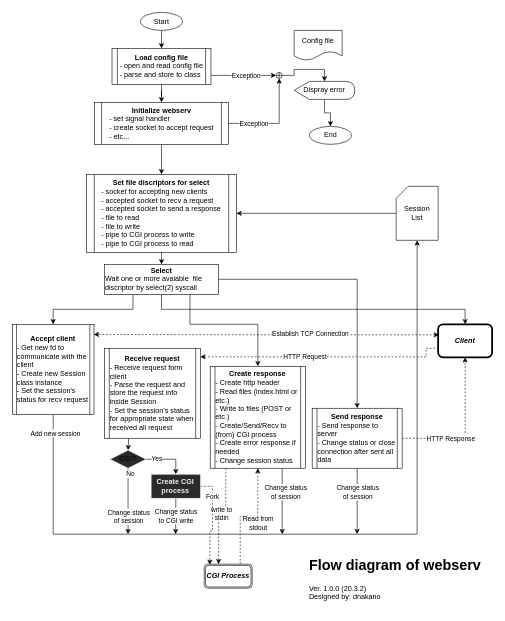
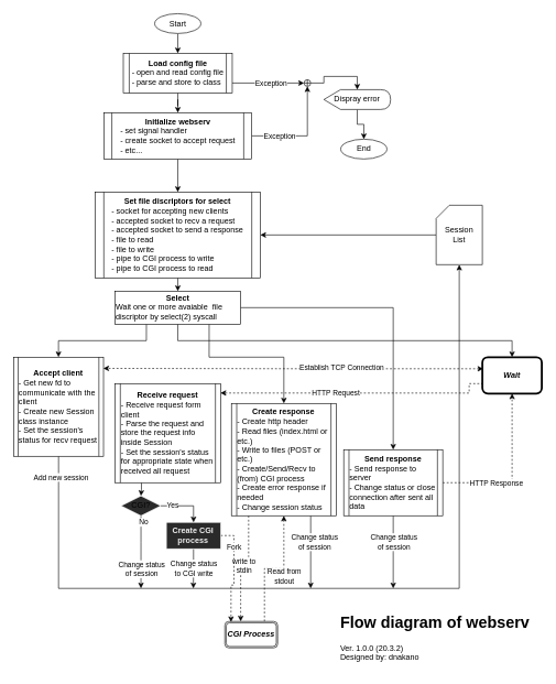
  <mxCell id="0" />
  <mxCell id="1" parent="0" />
  <mxCell id="2" style="edgeStyle=orthogonalEdgeStyle;rounded=0;orthogonalLoop=1;jettySize=auto;html=1;exitX=0.5;exitY=1;exitDx=0;exitDy=0;entryX=0.5;entryY=0;entryDx=0;entryDy=0;" parent="1" source="3" target="7" edge="1"><mxGeometry relative="1" as="geometry"><mxPoint x="268.833" y="70" as="targetPoint" /></mxGeometry></mxCell>
  <mxCell id="3" value="Start" style="ellipse;whiteSpace=wrap;html=1;" parent="1" vertex="1"><mxGeometry x="233.75" y="20" width="70" height="30" as="geometry" /></mxCell>
  <mxCell id="4" value="" style="edgeStyle=orthogonalEdgeStyle;rounded=0;orthogonalLoop=1;jettySize=auto;html=1;strokeWidth=1;" parent="1" source="7" target="15" edge="1"><mxGeometry relative="1" as="geometry" /></mxCell>
  <mxCell id="5" style="edgeStyle=orthogonalEdgeStyle;rounded=0;orthogonalLoop=1;jettySize=auto;html=1;exitX=1;exitY=0.75;exitDx=0;exitDy=0;strokeWidth=1;" parent="1" source="7" edge="1"><mxGeometry relative="1" as="geometry"><mxPoint x="460" y="125" as="targetPoint" /></mxGeometry></mxCell>
  <mxCell id="6" value="Exception" style="edgeLabel;html=1;align=center;verticalAlign=middle;resizable=0;points=[];" parent="5" vertex="1" connectable="0"><mxGeometry x="-0.425" relative="1" as="geometry"><mxPoint x="27.32" as="offset" /></mxGeometry></mxCell>
  <mxCell id="7" value="&lt;span style=&quot;text-align: left&quot;&gt;&lt;b&gt;Load config file&lt;/b&gt;&lt;/span&gt;&lt;br style=&quot;text-align: left&quot;&gt;&lt;div style=&quot;text-align: left&quot;&gt;&lt;span&gt;- open and read config file&lt;/span&gt;&lt;/div&gt;&lt;span&gt;&lt;div style=&quot;text-align: left&quot;&gt;&lt;span&gt;- parse and store to class&lt;/span&gt;&lt;/div&gt;&lt;/span&gt;" style="shape=process;whiteSpace=wrap;html=1;backgroundOutline=1;size=0.053;" parent="1" vertex="1"><mxGeometry x="186.25" y="80" width="165" height="60" as="geometry" /></mxCell>
  <mxCell id="8" value="End" style="ellipse;whiteSpace=wrap;html=1;" parent="1" vertex="1"><mxGeometry x="515.5" y="210" width="70" height="30" as="geometry" /></mxCell>
  <mxCell id="9" value="" style="edgeStyle=orthogonalEdgeStyle;rounded=0;orthogonalLoop=1;jettySize=auto;html=1;" parent="1" source="10" target="8" edge="1"><mxGeometry relative="1" as="geometry" /></mxCell>
  <mxCell id="10" value="Dispray error" style="shape=display;whiteSpace=wrap;html=1;" parent="1" vertex="1"><mxGeometry x="490" y="135" width="101" height="30" as="geometry" /></mxCell>
- <mxCell id="11" value="Config file" style="shape=document;whiteSpace=wrap;html=1;boundedLbl=1;" parent="1" vertex="1"><mxGeometry x="490" y="50" width="80" height="50" as="geometry" /></mxCell>
  <mxCell id="12" style="edgeStyle=orthogonalEdgeStyle;rounded=0;orthogonalLoop=1;jettySize=auto;html=1;strokeWidth=1;entryX=0.5;entryY=1;entryDx=0;entryDy=0;" parent="1" source="15" target="49" edge="1"><mxGeometry relative="1" as="geometry"><mxPoint x="460" y="130" as="targetPoint" /></mxGeometry></mxCell>
  <mxCell id="13" value="Exception" style="edgeLabel;html=1;align=center;verticalAlign=middle;resizable=0;points=[];" parent="12" vertex="1" connectable="0"><mxGeometry x="-0.018" y="1" relative="1" as="geometry"><mxPoint x="-36.33" y="1" as="offset" /></mxGeometry></mxCell>
  <mxCell id="14" value="" style="edgeStyle=orthogonalEdgeStyle;rounded=0;orthogonalLoop=1;jettySize=auto;html=1;strokeWidth=1;" parent="1" source="15" target="17" edge="1"><mxGeometry relative="1" as="geometry" /></mxCell>
  <mxCell id="15" value="&lt;span style=&quot;text-align: left&quot;&gt;&lt;b&gt;Initialize webserv&lt;/b&gt;&lt;/span&gt;&lt;br style=&quot;text-align: left&quot;&gt;&lt;div style=&quot;text-align: left&quot;&gt;&lt;span&gt;- set signal handler&lt;/span&gt;&lt;/div&gt;&lt;span&gt;&lt;div style=&quot;text-align: left&quot;&gt;&lt;span&gt;- create socket to accept request&lt;/span&gt;&lt;/div&gt;&lt;div style=&quot;text-align: left&quot;&gt;&lt;span&gt;- etc...&lt;/span&gt;&lt;/div&gt;&lt;/span&gt;" style="shape=process;whiteSpace=wrap;html=1;backgroundOutline=1;size=0.053;" parent="1" vertex="1"><mxGeometry x="156.87" y="170" width="223.75" height="70" as="geometry" /></mxCell>
  <mxCell id="16" value="" style="edgeStyle=orthogonalEdgeStyle;rounded=0;orthogonalLoop=1;jettySize=auto;html=1;startArrow=none;startFill=0;strokeWidth=1;" parent="1" source="17" target="22" edge="1"><mxGeometry relative="1" as="geometry" /></mxCell>
  <mxCell id="17" value="&lt;b&gt;Set file discriptors for select&lt;/b&gt;&lt;br style=&quot;text-align: left&quot;&gt;&lt;div style=&quot;text-align: left&quot;&gt;&lt;span&gt;- socket for accepting new clients&lt;/span&gt;&lt;/div&gt;&lt;span&gt;&lt;div style=&quot;text-align: left&quot;&gt;&lt;span&gt;- accepted socket to recv a request&lt;/span&gt;&lt;/div&gt;&lt;div style=&quot;text-align: left&quot;&gt;&lt;span&gt;- accepted socket to send a response&lt;/span&gt;&lt;/div&gt;&lt;div style=&quot;text-align: left&quot;&gt;&lt;span&gt;- file to read&lt;/span&gt;&lt;/div&gt;&lt;div style=&quot;text-align: left&quot;&gt;&lt;span&gt;- file to write&lt;/span&gt;&lt;/div&gt;&lt;div style=&quot;text-align: left&quot;&gt;&lt;span&gt;- pipe to CGI process to write&lt;/span&gt;&lt;/div&gt;&lt;div style=&quot;text-align: left&quot;&gt;&lt;span&gt;- pipe to CGI process to read&lt;/span&gt;&lt;/div&gt;&lt;/span&gt;" style="shape=process;whiteSpace=wrap;html=1;backgroundOutline=1;size=0.053;" parent="1" vertex="1"><mxGeometry x="143.75" y="290" width="250" height="130" as="geometry" /></mxCell>
  <mxCell id="18" style="edgeStyle=orthogonalEdgeStyle;rounded=0;orthogonalLoop=1;jettySize=auto;html=1;exitX=0.25;exitY=1;exitDx=0;exitDy=0;entryX=0.5;entryY=0;entryDx=0;entryDy=0;strokeWidth=1;" parent="1" source="22" target="25" edge="1"><mxGeometry relative="1" as="geometry" /></mxCell>
  <mxCell id="19" style="edgeStyle=orthogonalEdgeStyle;rounded=0;orthogonalLoop=1;jettySize=auto;html=1;exitX=0.5;exitY=1;exitDx=0;exitDy=0;strokeWidth=1;" parent="1" source="22" target="42" edge="1"><mxGeometry relative="1" as="geometry" /></mxCell>
  <mxCell id="20" style="edgeStyle=orthogonalEdgeStyle;rounded=0;orthogonalLoop=1;jettySize=auto;html=1;exitX=0.75;exitY=1;exitDx=0;exitDy=0;entryX=0.5;entryY=0;entryDx=0;entryDy=0;strokeWidth=1;" parent="1" source="22" target="37" edge="1"><mxGeometry relative="1" as="geometry"><Array as="points"><mxPoint x="316" y="540" /><mxPoint x="429" y="540" /></Array></mxGeometry></mxCell>
  <mxCell id="21" style="edgeStyle=orthogonalEdgeStyle;rounded=0;orthogonalLoop=1;jettySize=auto;html=1;exitX=1;exitY=0.5;exitDx=0;exitDy=0;entryX=0.5;entryY=0;entryDx=0;entryDy=0;strokeWidth=1;" parent="1" source="22" target="47" edge="1"><mxGeometry relative="1" as="geometry" /></mxCell>
  <mxCell id="22" value="&lt;b&gt;Select&lt;/b&gt;&lt;br&gt;&lt;div style=&quot;text-align: left&quot;&gt;&lt;span&gt;Wait one or more avaiable&amp;nbsp; file discriptor by select(2) syscall&lt;/span&gt;&lt;/div&gt;" style="rounded=0;whiteSpace=wrap;html=1;" parent="1" vertex="1"><mxGeometry x="173.74" y="440" width="190" height="50" as="geometry" /></mxCell>
  <mxCell id="23" style="edgeStyle=orthogonalEdgeStyle;rounded=0;orthogonalLoop=1;jettySize=auto;html=1;entryX=0.5;entryY=1;entryDx=0;entryDy=0;entryPerimeter=0;startArrow=none;startFill=0;strokeWidth=1;" parent="1" source="25" target="27" edge="1"><mxGeometry relative="1" as="geometry"><Array as="points"><mxPoint x="88" y="890" /><mxPoint x="695" y="890" /></Array></mxGeometry></mxCell>
  <mxCell id="24" value="Add new session" style="edgeLabel;html=1;align=center;verticalAlign=middle;resizable=0;points=[];" parent="23" vertex="1" connectable="0"><mxGeometry x="-0.952" y="3" relative="1" as="geometry"><mxPoint as="offset" /></mxGeometry></mxCell>
  <mxCell id="25" value="&lt;span style=&quot;text-align: left&quot;&gt;&lt;b&gt;Accept client&lt;/b&gt;&lt;/span&gt;&lt;br style=&quot;text-align: left&quot;&gt;&lt;div style=&quot;text-align: left&quot;&gt;&lt;span&gt;- Get new fd to communicate with the client&lt;/span&gt;&lt;/div&gt;&lt;div style=&quot;text-align: left&quot;&gt;&lt;span&gt;- Create new Session class instance&lt;/span&gt;&lt;/div&gt;&lt;div style=&quot;text-align: left&quot;&gt;&lt;span&gt;- Set the session's status for recv request&lt;/span&gt;&lt;/div&gt;" style="shape=process;whiteSpace=wrap;html=1;backgroundOutline=1;size=0.053;" parent="1" vertex="1"><mxGeometry x="20" y="540" width="136.25" height="150" as="geometry" /></mxCell>
  <mxCell id="26" style="edgeStyle=orthogonalEdgeStyle;rounded=0;orthogonalLoop=1;jettySize=auto;html=1;entryX=1;entryY=0.5;entryDx=0;entryDy=0;startArrow=none;startFill=0;strokeWidth=1;" parent="1" source="27" target="17" edge="1"><mxGeometry relative="1" as="geometry" /></mxCell>
  <mxCell id="27" value="Session&lt;br&gt;List" style="shape=card;whiteSpace=wrap;html=1;size=20;" parent="1" vertex="1"><mxGeometry x="660" y="310" width="70" height="90" as="geometry" /></mxCell>
  <mxCell id="28" style="edgeStyle=elbowEdgeStyle;rounded=0;orthogonalLoop=1;jettySize=auto;html=1;startArrow=none;startFill=0;strokeWidth=1;exitX=0.5;exitY=1;exitDx=0;exitDy=0;" parent="1" source="60" edge="1"><mxGeometry relative="1" as="geometry"><mxPoint x="213" y="890" as="targetPoint" /><Array as="points"><mxPoint x="213" y="820" /></Array></mxGeometry></mxCell>
  <mxCell id="29" value="Change status&lt;br&gt;of session" style="edgeLabel;html=1;align=center;verticalAlign=middle;resizable=0;points=[];" parent="28" vertex="1" connectable="0"><mxGeometry x="-0.735" y="2" relative="1" as="geometry"><mxPoint x="-2.0" y="65.83" as="offset" /></mxGeometry></mxCell>
  <mxCell id="30" value="No" style="edgeLabel;html=1;align=center;verticalAlign=middle;resizable=0;points=[];" parent="28" vertex="1" connectable="0"><mxGeometry x="-0.885" y="3" relative="1" as="geometry"><mxPoint y="3.33" as="offset" /></mxGeometry></mxCell>
  <mxCell id="31" style="edgeStyle=elbowEdgeStyle;rounded=0;orthogonalLoop=1;jettySize=auto;elbow=vertical;html=1;exitX=0.25;exitY=1;exitDx=0;exitDy=0;entryX=0.5;entryY=0;entryDx=0;entryDy=0;startArrow=none;startFill=0;strokeWidth=1;" parent="1" source="32" target="60" edge="1"><mxGeometry relative="1" as="geometry" /></mxCell>
  <mxCell id="32" value="&lt;span style=&quot;text-align: left&quot;&gt;&lt;b&gt;Receive request&lt;/b&gt;&lt;/span&gt;&lt;br style=&quot;text-align: left&quot;&gt;&lt;div style=&quot;text-align: left&quot;&gt;&lt;span&gt;- Receive request form client&lt;/span&gt;&lt;/div&gt;&lt;div style=&quot;text-align: left&quot;&gt;&lt;span&gt;- Parse the request and store the request info inside Session&lt;/span&gt;&lt;/div&gt;&lt;div style=&quot;text-align: left&quot;&gt;&lt;span&gt;- Set the session's status for appropriate state when received all request&lt;/span&gt;&lt;/div&gt;" style="shape=process;whiteSpace=wrap;html=1;backgroundOutline=1;size=0.053;" parent="1" vertex="1"><mxGeometry x="173.74" y="580" width="160" height="150" as="geometry" /></mxCell>
  <mxCell id="33" style="edgeStyle=orthogonalEdgeStyle;rounded=0;orthogonalLoop=1;jettySize=auto;html=1;startArrow=none;startFill=0;strokeWidth=1;" parent="1" source="37" edge="1"><mxGeometry relative="1" as="geometry"><mxPoint x="470" y="890" as="targetPoint" /><Array as="points"><mxPoint x="470" y="890" /></Array></mxGeometry></mxCell>
  <mxCell id="34" value="Change status&lt;br&gt;of session" style="edgeLabel;html=1;align=center;verticalAlign=middle;resizable=0;points=[];" parent="33" vertex="1" connectable="0"><mxGeometry x="-0.56" relative="1" as="geometry"><mxPoint x="5.97" y="15.86" as="offset" /></mxGeometry></mxCell>
  <mxCell id="35" style="edgeStyle=orthogonalEdgeStyle;rounded=0;orthogonalLoop=1;jettySize=auto;html=1;entryX=0.3;entryY=0;entryDx=0;entryDy=0;startArrow=none;startFill=0;strokeWidth=1;entryPerimeter=0;exitX=0.164;exitY=1;exitDx=0;exitDy=0;exitPerimeter=0;dashed=1;" parent="1" source="37" target="53" edge="1"><mxGeometry relative="1" as="geometry"><mxPoint x="363.74" y="780" as="sourcePoint" /><mxPoint x="363.74" y="936" as="targetPoint" /><Array as="points" /></mxGeometry></mxCell>
  <mxCell id="36" value="write to&lt;br&gt;stdin" style="edgeLabel;html=1;align=center;verticalAlign=middle;resizable=0;points=[];" parent="35" vertex="1" connectable="0"><mxGeometry x="0.032" y="-2" relative="1" as="geometry"><mxPoint x="1.94" y="-2.5" as="offset" /></mxGeometry></mxCell>
  <mxCell id="37" value="&lt;span style=&quot;text-align: left&quot;&gt;&lt;b&gt;Create response&lt;/b&gt;&lt;/span&gt;&lt;br style=&quot;text-align: left&quot;&gt;&lt;div style=&quot;text-align: left&quot;&gt;&lt;span&gt;- Create http header&lt;/span&gt;&lt;/div&gt;&lt;div style=&quot;text-align: left&quot;&gt;&lt;span&gt;- Read files (index.html or etc.)&lt;/span&gt;&lt;/div&gt;&lt;div style=&quot;text-align: left&quot;&gt;&lt;span&gt;- Write to files (POST or etc.)&lt;/span&gt;&lt;/div&gt;&lt;div style=&quot;text-align: left&quot;&gt;&lt;span&gt;- Create/Send/Recv to (from) CGI process&lt;/span&gt;&lt;/div&gt;&lt;div style=&quot;text-align: left&quot;&gt;&lt;span&gt;- Create error response if needed&lt;/span&gt;&lt;/div&gt;&lt;div style=&quot;text-align: left&quot;&gt;&lt;span&gt;- Change session status&lt;/span&gt;&lt;/div&gt;" style="shape=process;whiteSpace=wrap;html=1;backgroundOutline=1;size=0.053;" parent="1" vertex="1"><mxGeometry x="350" y="610" width="158.75" height="170" as="geometry" /></mxCell>
  <mxCell id="38" style="edgeStyle=orthogonalEdgeStyle;rounded=0;orthogonalLoop=1;jettySize=auto;html=1;strokeWidth=1;dashed=1;startArrow=classic;startFill=1;exitX=0.015;exitY=0.319;exitDx=0;exitDy=0;exitPerimeter=0;entryX=0.998;entryY=0.113;entryDx=0;entryDy=0;entryPerimeter=0;" parent="1" source="42" target="25" edge="1"><mxGeometry relative="1" as="geometry"><mxPoint x="716" y="550" as="sourcePoint" /><mxPoint x="346" y="557" as="targetPoint" /><Array as="points" /></mxGeometry></mxCell>
  <mxCell id="39" value="Establish TCP Connection" style="edgeLabel;html=1;align=center;verticalAlign=middle;resizable=0;points=[];" parent="38" vertex="1" connectable="0"><mxGeometry x="-0.873" y="-4" relative="1" as="geometry"><mxPoint x="-178.32" y="2.33" as="offset" /></mxGeometry></mxCell>
  <mxCell id="40" style="edgeStyle=orthogonalEdgeStyle;rounded=0;orthogonalLoop=1;jettySize=auto;html=1;entryX=0.998;entryY=0.095;entryDx=0;entryDy=0;entryPerimeter=0;dashed=1;strokeWidth=1;exitX=0;exitY=0.75;exitDx=0;exitDy=0;" parent="1" source="42" target="32" edge="1"><mxGeometry relative="1" as="geometry"><Array as="points"><mxPoint x="730" y="580" /><mxPoint x="710" y="580" /><mxPoint x="710" y="594" /></Array></mxGeometry></mxCell>
  <mxCell id="41" value="HTTP Request" style="edgeLabel;html=1;align=center;verticalAlign=middle;resizable=0;points=[];" parent="40" vertex="1" connectable="0"><mxGeometry x="-0.563" y="-1" relative="1" as="geometry"><mxPoint x="-147.92" as="offset" /></mxGeometry></mxCell>
- <mxCell id="42" value="Client" style="rounded=1;whiteSpace=wrap;html=1;fontStyle=3;strokeWidth=3;" parent="1" vertex="1"><mxGeometry x="730" y="540" width="90" height="55" as="geometry" /></mxCell>
+ <mxCell id="42" value="Wait" style="rounded=1;whiteSpace=wrap;html=1;fontStyle=3;strokeWidth=3;" parent="1" vertex="1"><mxGeometry x="730" y="540" width="90" height="55" as="geometry" /></mxCell>
  <mxCell id="43" style="edgeStyle=orthogonalEdgeStyle;rounded=0;orthogonalLoop=1;jettySize=auto;html=1;entryX=0.5;entryY=1;entryDx=0;entryDy=0;dashed=1;strokeWidth=1;" parent="1" source="47" target="42" edge="1"><mxGeometry relative="1" as="geometry" /></mxCell>
  <mxCell id="44" value="HTTP Response" style="edgeLabel;html=1;align=center;verticalAlign=middle;resizable=0;points=[];" parent="43" vertex="1" connectable="0"><mxGeometry x="-0.409" y="-1" relative="1" as="geometry"><mxPoint x="9.05" y="-1" as="offset" /></mxGeometry></mxCell>
  <mxCell id="45" style="edgeStyle=orthogonalEdgeStyle;rounded=0;orthogonalLoop=1;jettySize=auto;html=1;startArrow=none;startFill=0;strokeWidth=1;" parent="1" source="47" edge="1"><mxGeometry relative="1" as="geometry"><mxPoint x="595" y="890" as="targetPoint" /></mxGeometry></mxCell>
  <mxCell id="46" value="Change status&lt;br&gt;of session" style="edgeLabel;html=1;align=center;verticalAlign=middle;resizable=0;points=[];" parent="45" vertex="1" connectable="0"><mxGeometry x="-0.56" y="2" relative="1" as="geometry"><mxPoint x="-2" y="15.29" as="offset" /></mxGeometry></mxCell>
  <mxCell id="47" value="&lt;span style=&quot;text-align: left&quot;&gt;&lt;b&gt;Send response&lt;/b&gt;&lt;/span&gt;&lt;br style=&quot;text-align: left&quot;&gt;&lt;div style=&quot;text-align: left&quot;&gt;&lt;span&gt;- Send response to server&lt;/span&gt;&lt;/div&gt;&lt;div style=&quot;text-align: left&quot;&gt;&lt;span&gt;- Change status or close connection after sent all data&lt;/span&gt;&lt;/div&gt;" style="shape=process;whiteSpace=wrap;html=1;backgroundOutline=1;size=0.053;" parent="1" vertex="1"><mxGeometry x="520" y="680" width="150" height="100" as="geometry" /></mxCell>
  <mxCell id="48" style="edgeStyle=orthogonalEdgeStyle;rounded=0;orthogonalLoop=1;jettySize=auto;html=1;strokeWidth=1;" parent="1" source="49" target="10" edge="1"><mxGeometry relative="1" as="geometry" /></mxCell>
  <mxCell id="49" value="" style="shape=orEllipse;perimeter=ellipsePerimeter;whiteSpace=wrap;html=1;backgroundOutline=1;" parent="1" vertex="1"><mxGeometry x="460" y="120" width="10" height="10" as="geometry" /></mxCell>
  <mxCell id="50" value="&lt;h1&gt;Flow diagram of webserv&lt;/h1&gt;&lt;div&gt;Ver. 1.0.0 (20.3.2)&lt;/div&gt;&lt;div&gt;Designed by: dnakano&lt;/div&gt;" style="text;html=1;strokeColor=none;fillColor=none;spacing=5;spacingTop=-20;whiteSpace=wrap;overflow=hidden;rounded=0;" parent="1" vertex="1"><mxGeometry x="510" y="922.5" width="310" height="90" as="geometry" /></mxCell>
  <mxCell id="51" style="edgeStyle=orthogonalEdgeStyle;rounded=0;orthogonalLoop=1;jettySize=auto;html=1;exitX=0.75;exitY=0;exitDx=0;exitDy=0;startArrow=none;startFill=0;strokeWidth=1;entryX=0.5;entryY=1;entryDx=0;entryDy=0;dashed=1;" parent="1" source="53" target="37" edge="1"><mxGeometry relative="1" as="geometry"><mxPoint x="466" y="930" as="targetPoint" /></mxGeometry></mxCell>
  <mxCell id="52" value="Read from&lt;br&gt;stdout" style="edgeLabel;html=1;align=center;verticalAlign=middle;resizable=0;points=[];" parent="51" vertex="1" connectable="0"><mxGeometry x="0.171" y="1" relative="1" as="geometry"><mxPoint x="0.97" y="13.17" as="offset" /></mxGeometry></mxCell>
  <mxCell id="53" value="&lt;b&gt;CGI Process&lt;/b&gt;" style="shape=ext;double=1;rounded=1;whiteSpace=wrap;html=1;fontStyle=2" parent="1" vertex="1"><mxGeometry x="340" y="940" width="80" height="40" as="geometry" /></mxCell>
  <mxCell id="54" value="Change status&lt;br&gt;to CGI write" style="edgeStyle=orthogonalEdgeStyle;rounded=0;orthogonalLoop=1;jettySize=auto;html=1;exitX=0.5;exitY=1;exitDx=0;exitDy=0;startArrow=none;startFill=0;strokeWidth=1;" parent="1" source="57" edge="1"><mxGeometry relative="1" as="geometry"><mxPoint x="292.333" y="890" as="targetPoint" /></mxGeometry></mxCell>
  <mxCell id="55" style="edgeStyle=orthogonalEdgeStyle;rounded=0;orthogonalLoop=1;jettySize=auto;html=1;exitX=1;exitY=0.5;exitDx=0;exitDy=0;entryX=0.117;entryY=0.024;entryDx=0;entryDy=0;entryPerimeter=0;startArrow=none;startFill=0;strokeWidth=1;dashed=1;" parent="1" source="57" target="53" edge="1"><mxGeometry relative="1" as="geometry" /></mxCell>
  <mxCell id="56" value="Fork" style="edgeLabel;html=1;align=center;verticalAlign=middle;resizable=0;points=[];" parent="55" vertex="1" connectable="0"><mxGeometry x="-0.528" relative="1" as="geometry"><mxPoint as="offset" /></mxGeometry></mxCell>
  <mxCell id="57" value="&lt;div style=&quot;&quot;&gt;&lt;span&gt;&lt;b&gt;Create CGI process&lt;/b&gt;&lt;/span&gt;&lt;/div&gt;" style="rounded=0;whiteSpace=wrap;html=1;fontFamily=Helvetica;fontSize=12;fontColor=#f0f0f0;align=center;strokeColor=#f0f0f0;fillColor=#2a2a2a;" parent="1" vertex="1"><mxGeometry x="251.48" y="790" width="82.26" height="40" as="geometry" /></mxCell>
  <mxCell id="58" style="edgeStyle=orthogonalEdgeStyle;rounded=0;orthogonalLoop=1;jettySize=auto;html=1;entryX=0.5;entryY=0;entryDx=0;entryDy=0;startArrow=none;startFill=0;strokeWidth=1;" parent="1" source="60" target="57" edge="1"><mxGeometry relative="1" as="geometry" /></mxCell>
  <mxCell id="59" value="Yes" style="edgeLabel;html=1;align=center;verticalAlign=middle;resizable=0;points=[];" parent="58" vertex="1" connectable="0"><mxGeometry x="-0.549" y="1" relative="1" as="geometry"><mxPoint as="offset" /></mxGeometry></mxCell>
  <mxCell id="60" value="CGI?" style="rhombus;whiteSpace=wrap;html=1;sketch=0;strokeColor=#f0f0f0;strokeWidth=1;fillColor=#2a2a2a;gradientColor=none;" parent="1" vertex="1"><mxGeometry x="183" y="750" width="60" height="30" as="geometry" /></mxCell>
